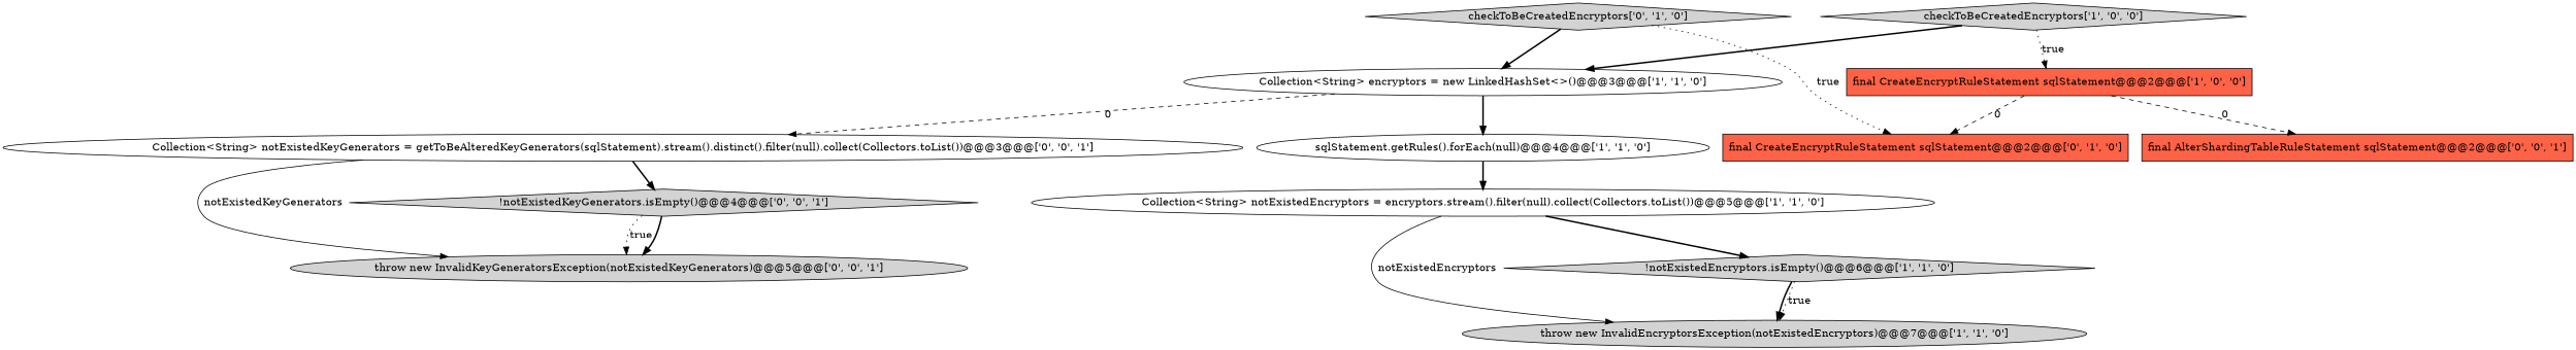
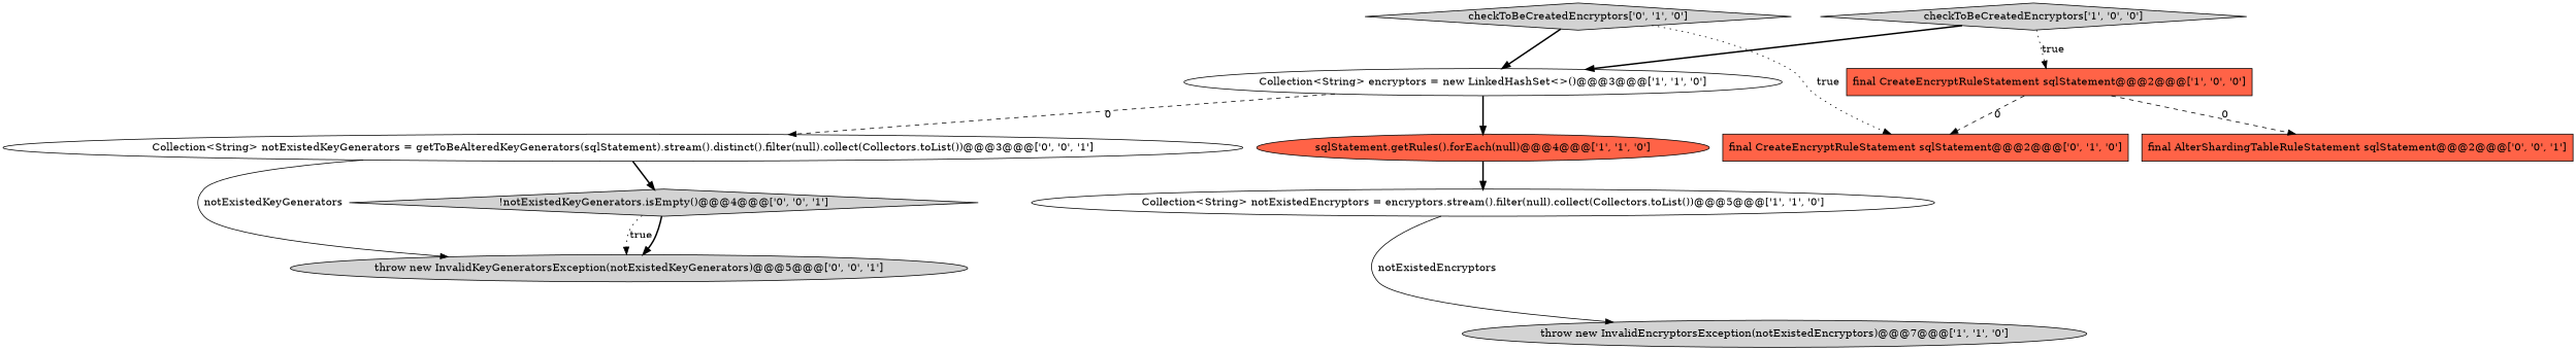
  digraph {
    node [fillcolor=lightgray shape=ellipse style=filled]
    edge [style=bold]
    n1 [fillcolor=white label="Collection<String> notExistedKeyGenerators = getToBeAlteredKeyGenerators(sqlStatement).stream().distinct().filter(null).collect(Collectors.toList())@@@3@@@['0', '0', '1']"]
    n2 [label="throw new InvalidKeyGeneratorsException(notExistedKeyGenerators)@@@5@@@['0', '0', '1']"]
    n3 [label="!notExistedKeyGenerators.isEmpty()@@@4@@@['0', '0', '1']" shape=diamond]
    n4 [fillcolor=tomato label="final AlterShardingTableRuleStatement sqlStatement@@@2@@@['0', '0', '1']" shape=box]
    n5 [fillcolor=tomato label="final CreateEncryptRuleStatement sqlStatement@@@2@@@['0', '1', '0']" shape=box]
    n6 [label="checkToBeCreatedEncryptors['0', '1', '0']" shape=diamond]
    n7 [fillcolor=white label="Collection<String> encryptors = new LinkedHashSet<>()@@@3@@@['1', '1', '0']"]
-   n8 [fillcolor=white label="sqlStatement.getRules().forEach(null)@@@4@@@['1', '1', '0']"]
+   n8 [fillcolor=tomato label="sqlStatement.getRules().forEach(null)@@@4@@@['1', '1', '0']"]
    n9 [fillcolor=white label="Collection<String> notExistedEncryptors = encryptors.stream().filter(null).collect(Collectors.toList())@@@5@@@['1', '1', '0']"]
    n10 [label="throw new InvalidEncryptorsException(notExistedEncryptors)@@@7@@@['1', '1', '0']"]
-   n11 [label="!notExistedEncryptors.isEmpty()@@@6@@@['1', '1', '0']" shape=diamond]
    n12 [fillcolor=tomato label="final CreateEncryptRuleStatement sqlStatement@@@2@@@['1', '0', '0']" shape=box]
    n13 [label="checkToBeCreatedEncryptors['1', '0', '0']" shape=diamond]
    n1 -> n2 [label=notExistedKeyGenerators style=solid]
    n1 -> n3
    n3 -> n2 [label=true style=dotted]
    n3 -> n2
    n6 -> n5 [label=true style=dotted]
    n6 -> n7
    n7 -> n1 [label=0 style=dashed]
    n7 -> n8
    n8 -> n9
    n9 -> n10 [label=notExistedEncryptors style=solid]
-   n9 -> n11
-   n11 -> n10
-   n11 -> n10 [label=true style=dotted]
    n12 -> n4 [label=0 style=dashed]
    n12 -> n5 [label=0 style=dashed]
    n13 -> n7
    n13 -> n12 [label=true style=dotted]
  }
